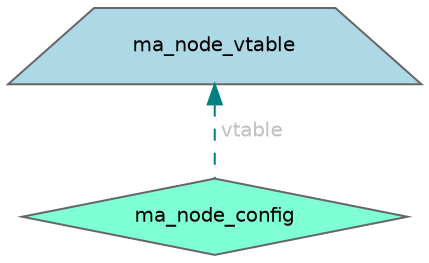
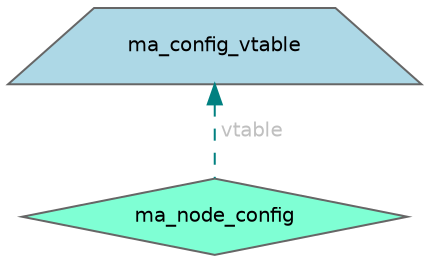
  digraph {
    node [color=gray40 fontname=Helvetica fontsize=10 style=filled]
    n1 [fillcolor=aquamarine fontcolor=black height=0.2 label=ma_node_config shape=diamond width=0.4]
-   n2 [fillcolor=lightblue height=0.2 label=ma_node_vtable shape=trapezium width=0.4]
+   n2 [fillcolor=lightblue height=0.2 label=ma_config_vtable shape=trapezium width=0.4]
    n2 -> n1 [color=teal dir=back fontcolor=grey fontname=Helvetica fontsize=10 label=" vtable" labelfontname=Helvetica labelfontsize=10 style=dashed]
  }
